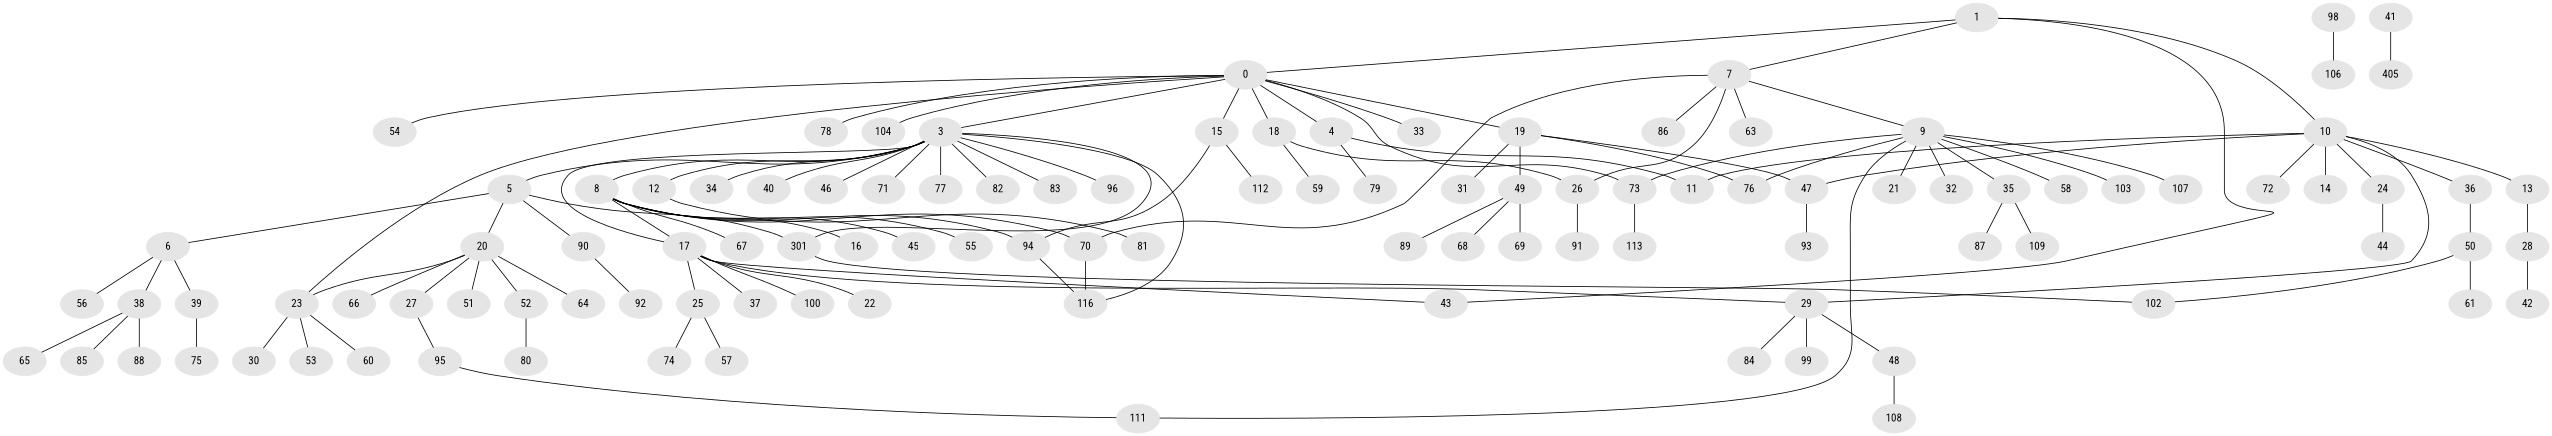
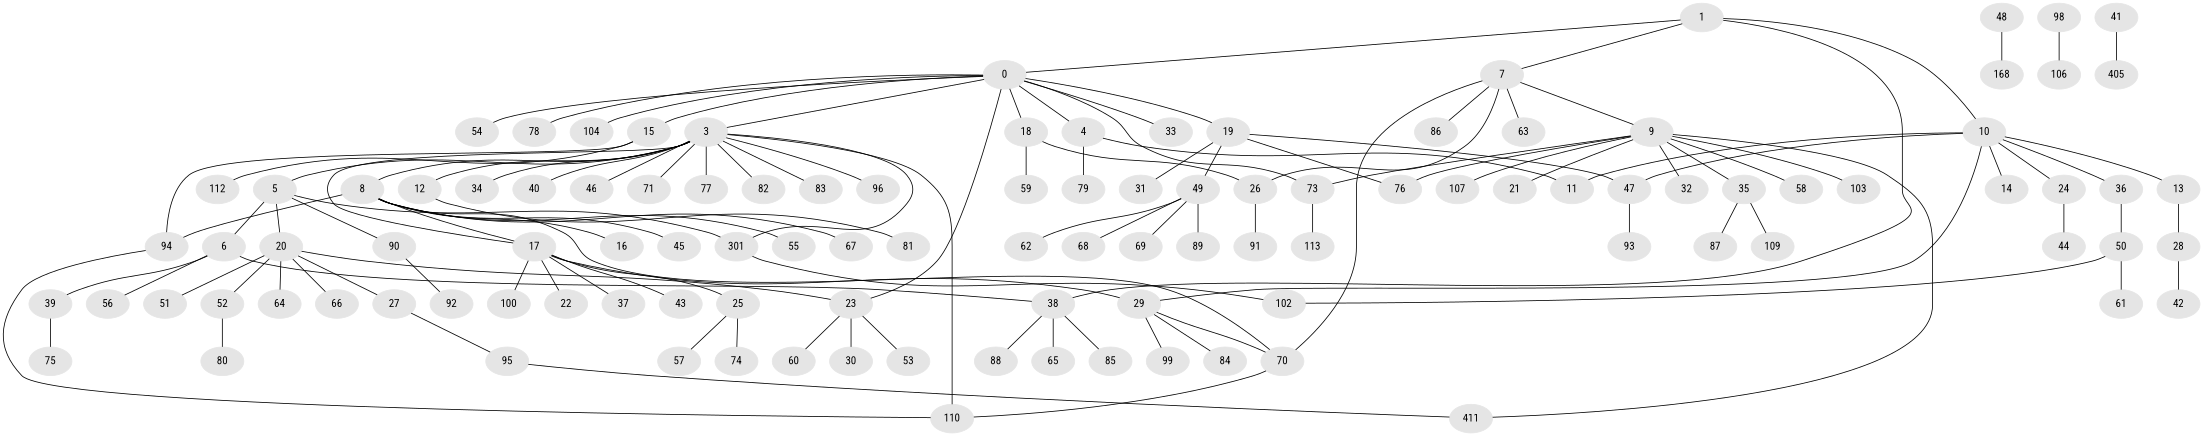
  graph {
    fontname="Roboto Condensed"
    node [color=gray90 fontname="Roboto Condensed" style=filled]
    edge [fontname="Roboto Condensed"]
    n1 [label=0]
    1
    7
    10
    38
    3
    4
    15
    18
    19
    23
    33
    54
    73
    78
    104
    9
    26
    63
    70
    86
    11
    13
    14
    24
    29
    36
    47
-   72
    65
    85
    88
    5
    8
    12
    17
    34
    40
    46
    71
    77
    82
    83
    96
    n45 [label=301]
-   110 [label=116]
+   110
    79
    94
    112
    59
    76
    31
    49
    30
    53
    60
    113
    6
    20
    90
    16
    45
    55
    67
    81
    22
    25
    37
    43
    100
    102
    39
    56
    27
    51
    52
    64
    66
    92
    75
    21
    32
    35
    58
    103
    107
-   111
+   111 [label=411]
    91
    87
    109
    28
    44
    48
    84
    99
    50
    93
    42
    57
    74
+   62
    68
    69
    89
    95
    80
    98
    106
-   108
+   108 [label=168]
    61
    n111 [label=405]
    41
    n1 -- 3
    n1 -- 4
    n1 -- 15
    n1 -- 18
    n1 -- 19
    n1 -- 23
    n1 -- 33
    n1 -- 54
    n1 -- 73
    n1 -- 78
    n1 -- 104
    1 -- n1
    1 -- 7
    1 -- 10
-   1 -- 43
+   1 -- 38
    7 -- 9
    7 -- 26
    7 -- 63
    7 -- 70
    7 -- 86
    10 -- 11
    10 -- 13
    10 -- 14
    10 -- 24
    10 -- 29
    10 -- 36
    10 -- 47
-   10 -- 72
    38 -- 65
    38 -- 85
    38 -- 88
    3 -- 5
    3 -- 8
    3 -- 12
    3 -- 17
    3 -- 34
    3 -- 40
    3 -- 46
    3 -- 71
    3 -- 77
    3 -- 82
    3 -- 83
    3 -- 96
    3 -- n45
    3 -- 110
    4 -- 11
    4 -- 79
    15 -- 94
    15 -- 112
    18 -- 26
    18 -- 59
    19 -- 47
    19 -- 76
    19 -- 31
    19 -- 49
    23 -- 30
    23 -- 53
    23 -- 60
    73 -- 113
    9 -- 73
    9 -- 76
    9 -- 21
    9 -- 32
    9 -- 35
    9 -- 58
    9 -- 103
    9 -- 107
    9 -- 111
    26 -- 91
    70 -- 110
    13 -- 28
    24 -- 44
-   29 -- 48
+   29 -- 70
    29 -- 84
    29 -- 99
    36 -- 50
    47 -- 93
    5 -- n45
    5 -- 6
    5 -- 20
    5 -- 90
    8 -- 70
    8 -- 17
    8 -- 94
    8 -- 16
    8 -- 45
    8 -- 55
    8 -- 67
    12 -- 81
    17 -- 29
    17 -- 22
    17 -- 25
    17 -- 37
    17 -- 43
    17 -- 100
    n45 -- 102
    94 -- 110
+   49 -- 62
    49 -- 68
    49 -- 69
    49 -- 89
    6 -- 38
    6 -- 39
    6 -- 56
    20 -- 23
    20 -- 27
    20 -- 51
    20 -- 52
    20 -- 64
    20 -- 66
    90 -- 92
    25 -- 57
    25 -- 74
    39 -- 75
    27 -- 95
    52 -- 80
    35 -- 87
    35 -- 109
    28 -- 42
    48 -- 108
    50 -- 102
    50 -- 61
    95 -- 111
    98 -- 106
    41 -- n111
  }
